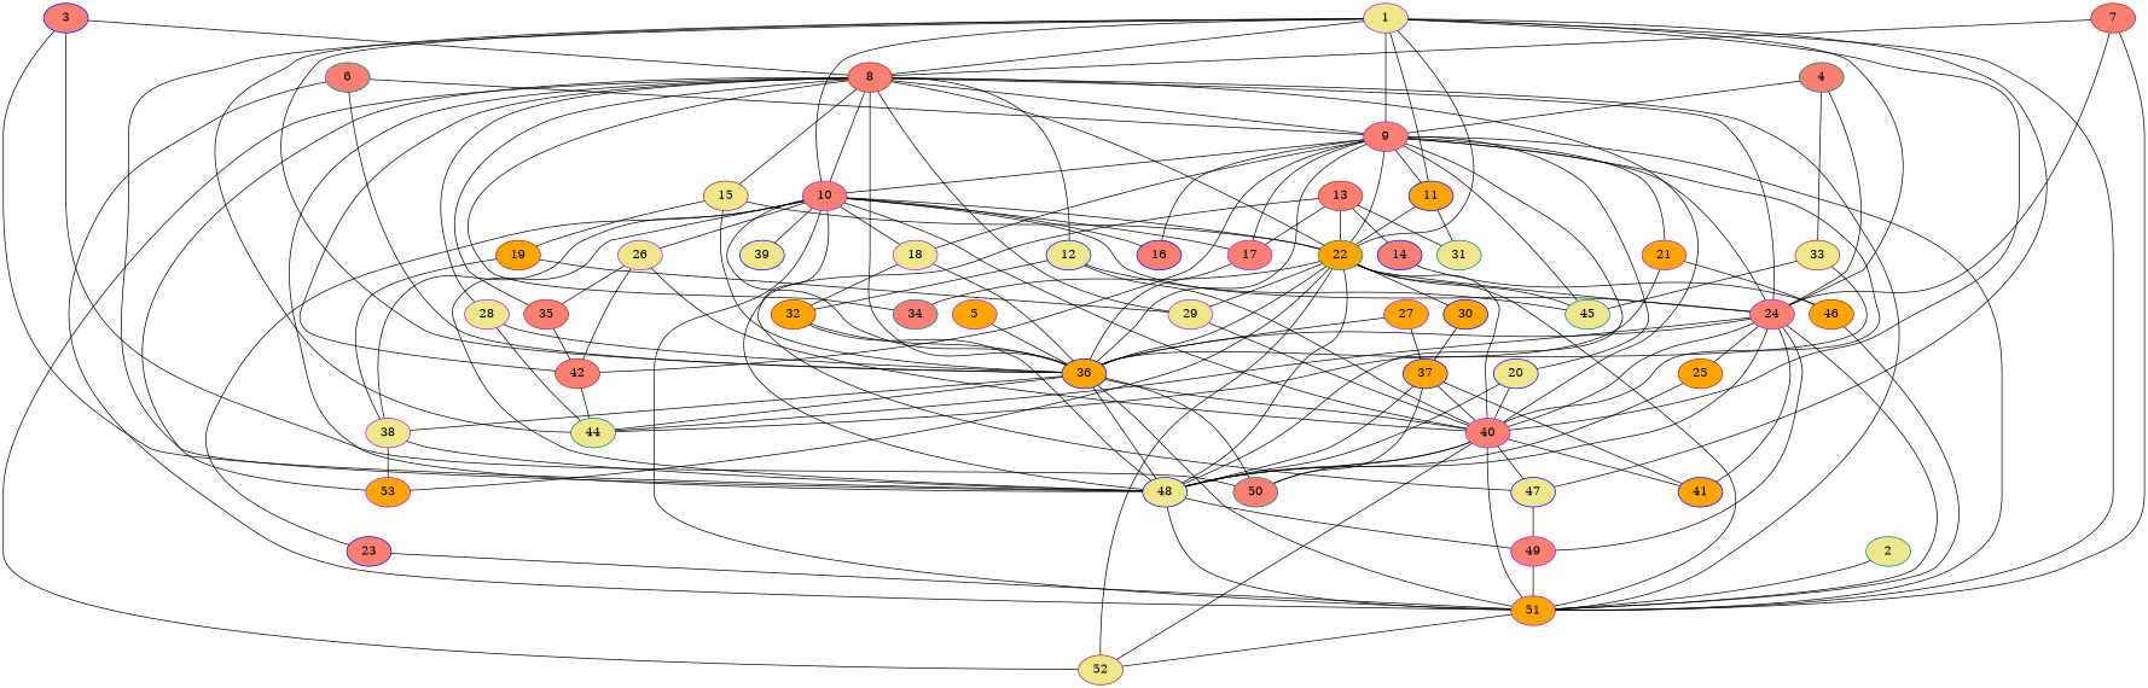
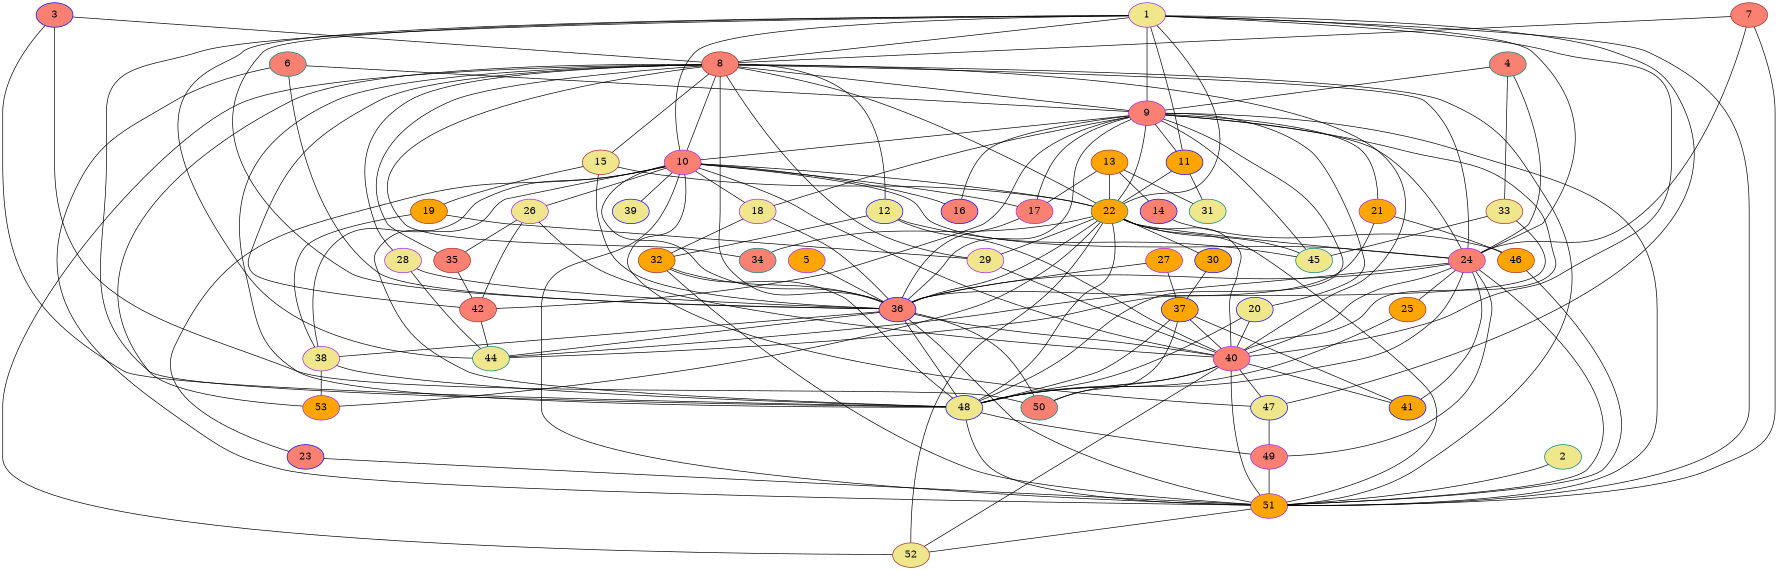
  graph {
    node [color=purple fillcolor=salmon style=filled]
    edge [weight=1.0]
    1 [fillcolor=khaki]
    8 [color=brown]
    9
    10
    11 [color=blue fillcolor=orange]
    22 [color=teal fillcolor=orange]
    24
-   36 [color=blue fillcolor=orange]
+   36 [color=blue]
    40
    44 [color=teal fillcolor=khaki]
    47 [color=blue fillcolor=khaki]
    48 [color=blue fillcolor=khaki]
    51 [fillcolor=orange]
    12 [color=blue fillcolor=khaki]
    15 [color=brown fillcolor=khaki]
    28 [fillcolor=khaki]
    29 [fillcolor=khaki]
    34 [color=teal]
    35 [color=brown]
    42 [color=brown]
    52 [color=brown fillcolor=khaki]
    53 [fillcolor=orange]
    16 [color=blue]
    17
    18 [fillcolor=khaki]
    20 [color=blue fillcolor=khaki]
    21 [fillcolor=orange]
    45 [color=teal fillcolor=khaki]
    23 [color=blue]
    26 [fillcolor=khaki]
    38 [fillcolor=khaki]
    39 [color=blue fillcolor=khaki]
    31 [color=teal fillcolor=khaki]
    30 [color=blue fillcolor=orange]
    25 [color=brown fillcolor=orange]
    41 [color=blue fillcolor=orange]
    49
    50 [color=teal]
    2 [color=teal fillcolor=khaki]
    3 [color=blue]
    4 [color=teal]
    33 [color=brown fillcolor=khaki]
    5 [fillcolor=orange]
    6 [color=teal]
    7 [color=brown]
    32 [color=brown fillcolor=orange]
    19 [color=brown fillcolor=orange]
    14 [color=blue]
    46 [color=brown fillcolor=orange]
-   13 [color=brown]
+   13 [color=brown fillcolor=orange]
    37 [color=blue fillcolor=orange]
    27 [fillcolor=orange]
    1 -- 8
    1 -- 9
    1 -- 10
    1 -- 11
    1 -- 22
    1 -- 24
    1 -- 36
    1 -- 40
    1 -- 44 [weight=2.0]
    1 -- 47
    1 -- 48
    1 -- 51
    8 -- 9 [weight=2.0]
    8 -- 10 [weight=2.0]
    8 -- 22 [weight=2.0]
    8 -- 24 [weight=2.0]
    8 -- 36 [weight=3.0]
    8 -- 40
    8 -- 48 [weight=2.0]
    8 -- 51
    8 -- 12
    8 -- 15
    8 -- 28
    8 -- 29
    8 -- 34
    8 -- 35
    8 -- 42
    8 -- 52
    8 -- 53
    9 -- 10
    9 -- 11
    9 -- 22
    9 -- 24 [weight=2.0]
    9 -- 36
    9 -- 40
    9 -- 48
    9 -- 51 [weight=2.0]
    9 -- 42
    9 -- 16
    9 -- 17
    9 -- 18
    9 -- 20
    9 -- 21
    9 -- 45
    10 -- 22
    10 -- 24 [weight=2.0]
    10 -- 36
    10 -- 40
    10 -- 47
    10 -- 48
    10 -- 51
    10 -- 16
    10 -- 17
    10 -- 18
    10 -- 23
    10 -- 26
    10 -- 38
    10 -- 39
    11 -- 22
    11 -- 31
    22 -- 24
    22 -- 36
    22 -- 40
    22 -- 48 [weight=2.0]
    22 -- 51
    22 -- 29
    22 -- 34 [weight=2.0]
    22 -- 52
    22 -- 53
    22 -- 45 [weight=2.0]
    22 -- 30
    24 -- 36 [weight=2.0]
    24 -- 40
    24 -- 44 [weight=2.0]
    24 -- 48
    24 -- 51
    24 -- 25 [weight=2.0]
    24 -- 41 [weight=2.0]
    24 -- 49
    36 -- 40
    36 -- 44
    36 -- 48
    36 -- 51
    36 -- 38
    36 -- 50
    40 -- 47
    40 -- 48 [weight=2.0]
    40 -- 51
    40 -- 52
    40 -- 41
    40 -- 50
    47 -- 49
    48 -- 51
    48 -- 49
    51 -- 52
    12 -- 40
    12 -- 45
    12 -- 32
    15 -- 22
    15 -- 36
    15 -- 19
    28 -- 36
    28 -- 44
    29 -- 40
    35 -- 42
    42 -- 44
    17 -- 36
    18 -- 36
    18 -- 32
    20 -- 40
    20 -- 48
    21 -- 36
    21 -- 46
    23 -- 51
    26 -- 40
    26 -- 35
    26 -- 42
    38 -- 48
    38 -- 53
    30 -- 37
    25 -- 48
    49 -- 51
    2 -- 51
    3 -- 8
    3 -- 48
    3 -- 50
    4 -- 9
    4 -- 24
    4 -- 33
    33 -- 44
    33 -- 45
    5 -- 36
    6 -- 9
    6 -- 36
    6 -- 51
    7 -- 8
    7 -- 24
    7 -- 51
    32 -- 36
    32 -- 48
+   32 -- 51 [weight=2.0]
    19 -- 29
    19 -- 38
    14 -- 46
    46 -- 51
    13 -- 22
-   13 -- 48
    13 -- 17
    13 -- 31
    13 -- 14
    37 -- 40
    37 -- 48
    37 -- 41
    37 -- 50
    27 -- 36
    27 -- 37
  }
